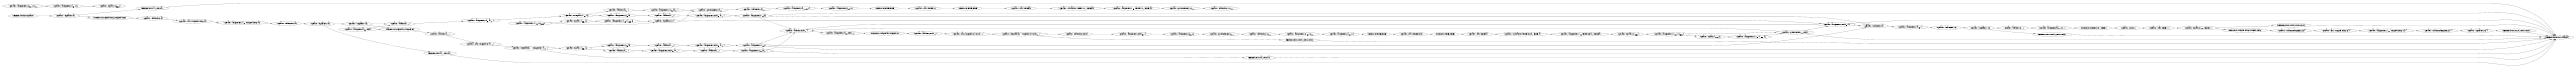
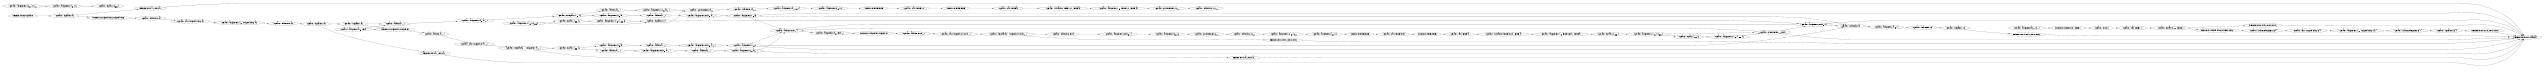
  digraph {
    rankdir=LR
    n1 [label="(<operator>.logicalNot,!a2)"]
    n2 [label="(RETURN,return a1;,return a1;)"]
    n3 [label="(UNKNOWN,unsigned __int8,unsigned __int8)"]
    n4 [label="(METHOD_UNKNOWN,__fastcall)"]
    n5 [label="(<operator>.indirection,*a2)"]
    n6 [label="(<operator>.assignment,v4 = (unsigned __int8)*a2)"]
    n7 [label="(<operator>.indirection,*a2)"]
    n8 [label="(<operator>.logicalNot,!*a2)"]
    n9 [label="(<operator>.cast,(unsigned __int8)*a2)"]
    n10 [label="(RETURN,return a1;,return a1;)"]
    n11 [label="(<operator>.logicalNot,!a3)"]
    n12 [label="(UNKNOWN,unsigned int,unsigned int)"]
    n13 [label="(<operator>.addition,a1 + 1)"]
    n14 [label="(<operator>.addition,a1 + 1)"]
    n15 [label="(<operator>.assignment,v9 = a1 + 1)"]
    n16 [label="(<operator>.lessThan,a3 < (unsigned int)(a1 + 1))"]
    n17 [label="(RETURN,return a1;,return a1;)"]
    n18 [label="(<operator>.equals,v4 == 46)"]
    n19 [label="(<operator>.assignment,v5 = a2)"]
    n20 [label="(<operator>.addition,a1 + 1)"]
    n21 [label="(<operator>.cast,(unsigned int)(a1 + 1))"]
    n22 [label="(<operator>.addition,a1 + 1)"]
    n23 [label="(<operator>.assignment,result = a1 + 1)"]
    n24 [label="(<operator>.assignment,result = a1 + 1)"]
    n25 [label="(<operator>.assignment,v7 = 0)"]
    n26 [label="(<operator>.addition,result + 1)"]
    n27 [label="(<operator>.indirection,*a1)"]
    n28 [label="(<operator>.assignment,v9 = result + 1)"]
    n29 [label="(<operator>.assignment,*a1 = v7)"]
    n30 [label="(<operator>.addition,a2 + 1)"]
    n31 [label="(<operator>.assignment,v8 = a2 + 1)"]
    n32 [label="(UNKNOWN,unsigned int,unsigned int)"]
    n33 [label="(<operator>.addition,result + 1)"]
    n34 [label="(<operator>.lessThan,a3 < (unsigned int)(result + 1))"]
    n35 [label="(RETURN,return result;,return result;)"]
    n36 [label="(<operator>.indirection,*result)"]
    n37 [label="(<operator>.assignment,*result = v4)"]
    n38 [label="(<operator>.cast,(unsigned int)(result + 1))"]
    n39 [label="(<operator>.assignment,v5 = v8)"]
    n40 [label="(<operator>.postIncrement,v8++)"]
    n41 [label="(<operator>.indirection,*v8++)"]
    n42 [label="(<operator>.assignment,v10 = *v8++)"]
    n43 [label="(<operator>.assignment,v4 = v10)"]
    n44 [label="(UNKNOWN,_BYTE,_BYTE)"]
    n45 [label="(<operator>.cast,(_BYTE)result)"]
    n46 [label="(<operator>.assignment,v7 = (_BYTE)result - (_BYTE)a1)"]
    n47 [label="(<operator>.equals,v10 == 0)"]
    n48 [label="(<operator>.assignment,v11 = v10 == 0)"]
    n49 [label="(<operator>.subtraction,(_BYTE)result - (_BYTE)a1)"]
    n50 [label="(UNKNOWN,_BYTE,_BYTE)"]
    n51 [label="(<operator>.cast,(_BYTE)a1)"]
    n52 [label="(<operator>.equals,v4 == 46)"]
    n53 [label="(<operator>.preIncrement,++result)"]
    n54 [label="(<operator>.assignment,v11 = v4 == 46)"]
    n55 [label="(<operator>.assignment,result = v9)"]
    n56 [label="(<operator>.indirection,*v5)"]
    n57 [label="(<operator>.logicalNot,!*v5)"]
    n58 [label="(RETURN,return result;,return result;)"]
-   n59 [label="(<operator>.addition,v5 + 1)"]
    n60 [label="(<operator>.assignment,a2 = v5 + 1)"]
    n61 [label="(UNKNOWN,_UNKNOWN *,_BYTE *)"]
    n62 [label="(<operator>.minus,-1)"]
    n63 [label="(<operator>.equals,v5 == (_BYTE *)-1)"]
    n64 [label="(RETURN,return result;,return result;)"]
    n65 [label="(UNKNOWN,unsigned __int8,unsigned __int8)"]
    n66 [label="(<operator>.indirectIndexAccess,v5[1])"]
    n67 [label="(<operator>.cast,(_BYTE *)-1)"]
    n68 [label="(<operator>.assignment,v4 = (unsigned __int8)v5[1])"]
    n69 [label="(<operator>.indirectIndexAccess,v5[1])"]
    n70 [label="(<operator>.logicalNot,!v5[1])"]
    n71 [label="(<operator>.cast,(unsigned __int8)v5[1])"]
    n72 [label="(RETURN,return result;,return result;)"]
    n73 [label="(<operator>.assignment,a1 = result)"]
    n74 [label="(<operator>.notEquals,v4 != 46)"]
    n75 [label="(<operator>.addition,a2 + 1)"]
    n76 [label="(<operator>.assignment,v5 = a2)"]
    n77 [label="(<operator>.assignment,v12 = a2 + 1)"]
    n78 [label="(<operator>.addition,a1 + 1)"]
    n79 [label="(<operator>.postIncrement,v9++)"]
    n80 [label="(<operator>.indirection,*v9++)"]
    n81 [label="(<operator>.assignment,*v9++ = v4)"]
    n82 [label="(<operator>.assignment,v5 = v12)"]
    n83 [label="(UNKNOWN,_BYTE,_BYTE)"]
    n84 [label="(<operator>.cast,(_BYTE)v12)"]
    n85 [label="(<operator>.assignment,v7 = (_BYTE)v12 - (_BYTE)a2)"]
    n86 [label="(<operator>.postIncrement,v12++)"]
    n87 [label="(<operator>.indirection,*v12++)"]
    n88 [label="(<operator>.subtraction,(_BYTE)v12 - (_BYTE)a2)"]
    n89 [label="(UNKNOWN,_BYTE,_BYTE)"]
    n90 [label="(<operator>.cast,(_BYTE)a2)"]
    n91 [label="(<operator>.assignment,v13 = *v12++)"]
    n92 [label="(<operator>.assignment,v4 = v13)"]
    n93 [label="(<operator>.equals,v13 == 0)"]
    n94 [label="(<operator>.assignment,v14 = v13 == 0)"]
    n95 [label="(<operator>.equals,v4 == 46)"]
    n96 [label="(<operator>.logicalNot,!v14)"]
    n97 [label="(<operator>.assignment,v14 = v4 == 46)"]
    n98 [label="(<operator>.assignment,result = a1 + 1)"]
    n99 [label="(<operator>.assignment,v7 = a3)"]
    n100 [label="(METHOD,do_rfc1005_name)"]
    n1 -> n2
    n1 -> n3
    n2 -> n4
    n3 -> n5
    n5 -> n9
    n6 -> n7
    n7 -> n8
    n8 -> n10
    n8 -> n11
    n9 -> n6
    n10 -> n4
    n11 -> n12
    n11 -> n13
    n12 -> n14
    n13 -> n15
    n14 -> n21
    n15 -> n74
    n16 -> n17
    n16 -> n18
    n17 -> n4
    n18 -> n19
    n18 -> n20
    n19 -> n22
    n20 -> n23
    n21 -> n16
    n22 -> n24
    n23 -> n30
    n24 -> n25
    n25 -> n4
    n25 -> n26
    n25 -> n27
    n26 -> n28
    n27 -> n29
    n28 -> n32
    n29 -> n56
    n30 -> n31
    n31 -> n4
    n31 -> n26
    n32 -> n33
    n33 -> n38
    n34 -> n35
    n34 -> n36
    n35 -> n4
    n36 -> n37
    n37 -> n39
    n38 -> n34
    n39 -> n40
    n40 -> n41
    n41 -> n42
    n42 -> n43
    n43 -> n44
    n44 -> n45
    n45 -> n50
    n46 -> n47
    n47 -> n48
    n48 -> n52
    n48 -> n53
    n49 -> n46
    n50 -> n51
    n51 -> n49
    n52 -> n54
    n53 -> n4
    n53 -> n26
    n53 -> n55
    n54 -> n53
    n55 -> n4
    n55 -> n26
    n55 -> n27
    n56 -> n57
    n57 -> n58
-   n57 -> n59
    n58 -> n4
-   n59 -> n60
    n60 -> n61
    n61 -> n62
    n62 -> n67
    n63 -> n64
    n63 -> n65
    n64 -> n4
    n65 -> n66
    n66 -> n71
    n67 -> n63
    n68 -> n69
    n69 -> n70
    n70 -> n72
    n71 -> n68
    n72 -> n4
    n73 -> n12
    n73 -> n13
    n74 -> n75
    n74 -> n76
    n75 -> n77
    n76 -> n78
    n77 -> n79
    n78 -> n98
    n79 -> n80
    n80 -> n81
    n81 -> n82
    n82 -> n83
    n83 -> n84
    n84 -> n89
    n85 -> n86
    n86 -> n87
    n88 -> n85
    n89 -> n90
    n90 -> n88
    n91 -> n92
    n92 -> n93
    n94 -> n95
    n94 -> n96
    n95 -> n97
    n96 -> n55
    n96 -> n79
    n97 -> n96
    n98 -> n99
    n99 -> n4
    n99 -> n26
    n99 -> n27
    n100 -> n1
  }
